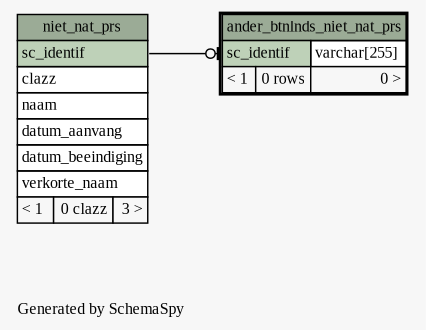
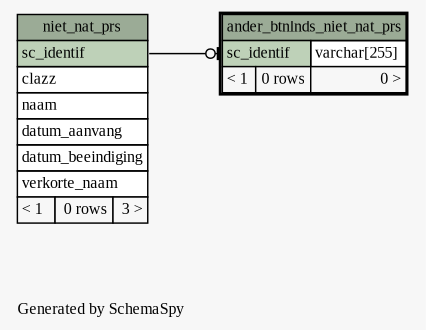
  digraph {
    bgcolor="#f7f7f7"
    fontname="Liberation Serif"
    fontsize=11
    label="\nGenerated by SchemaSpy"
    labeljust=l
    nodesep=0.18
    rankdir=RL
    ranksep=0.46
    node [fontname="Liberation Serif" fontsize=11 shape=plaintext]
    n1 [label=<     <TABLE BORDER="2" CELLBORDER="1" CELLSPACING="0" BGCOLOR="#ffffff">       <TR><TD COLSPAN="3" BGCOLOR="#9bab96" ALIGN="CENTER">ander_btnlnds_niet_nat_prs</TD></TR>       <TR><TD PORT="sc_identif" COLSPAN="2" BGCOLOR="#bed1b8" ALIGN="LEFT">sc_identif</TD><TD PORT="sc_identif.type" ALIGN="LEFT">varchar[255]</TD></TR>       <TR><TD ALIGN="LEFT" BGCOLOR="#f7f7f7">&lt; 1</TD><TD ALIGN="RIGHT" BGCOLOR="#f7f7f7">0 rows</TD><TD ALIGN="RIGHT" BGCOLOR="#f7f7f7">0 &gt;</TD></TR>     </TABLE>>]
-   n2 [label=<     <TABLE BORDER="0" CELLBORDER="1" CELLSPACING="0" BGCOLOR="#ffffff">       <TR><TD COLSPAN="3" BGCOLOR="#9bab96" ALIGN="CENTER">niet_nat_prs</TD></TR>       <TR><TD PORT="sc_identif" COLSPAN="3" BGCOLOR="#bed1b8" ALIGN="LEFT">sc_identif</TD></TR>       <TR><TD PORT="clazz" COLSPAN="3" ALIGN="LEFT">clazz</TD></TR>       <TR><TD PORT="naam" COLSPAN="3" ALIGN="LEFT">naam</TD></TR>       <TR><TD PORT="datum_aanvang" COLSPAN="3" ALIGN="LEFT">datum_aanvang</TD></TR>       <TR><TD PORT="datum_beeindiging" COLSPAN="3" ALIGN="LEFT">datum_beeindiging</TD></TR>       <TR><TD PORT="verkorte_naam" COLSPAN="3" ALIGN="LEFT">verkorte_naam</TD></TR>       <TR><TD ALIGN="LEFT" BGCOLOR="#f7f7f7">&lt; 1</TD><TD ALIGN="RIGHT" BGCOLOR="#f7f7f7">0 clazz</TD><TD ALIGN="RIGHT" BGCOLOR="#f7f7f7">3 &gt;</TD></TR>     </TABLE>>]
+   n2 [label=<     <TABLE BORDER="0" CELLBORDER="1" CELLSPACING="0" BGCOLOR="#ffffff">       <TR><TD COLSPAN="3" BGCOLOR="#9bab96" ALIGN="CENTER">niet_nat_prs</TD></TR>       <TR><TD PORT="sc_identif" COLSPAN="3" BGCOLOR="#bed1b8" ALIGN="LEFT">sc_identif</TD></TR>       <TR><TD PORT="clazz" COLSPAN="3" ALIGN="LEFT">clazz</TD></TR>       <TR><TD PORT="naam" COLSPAN="3" ALIGN="LEFT">naam</TD></TR>       <TR><TD PORT="datum_aanvang" COLSPAN="3" ALIGN="LEFT">datum_aanvang</TD></TR>       <TR><TD PORT="datum_beeindiging" COLSPAN="3" ALIGN="LEFT">datum_beeindiging</TD></TR>       <TR><TD PORT="verkorte_naam" COLSPAN="3" ALIGN="LEFT">verkorte_naam</TD></TR>       <TR><TD ALIGN="LEFT" BGCOLOR="#f7f7f7">&lt; 1</TD><TD ALIGN="RIGHT" BGCOLOR="#f7f7f7">0 rows</TD><TD ALIGN="RIGHT" BGCOLOR="#f7f7f7">3 &gt;</TD></TR>     </TABLE>>]
    n1 -> n2 [arrowhead=none arrowsize=0.8 arrowtail=teeodot dir=back headport="sc_identif:e" tailport="sc_identif:w" fontname="Liberation Serif"]
  }
